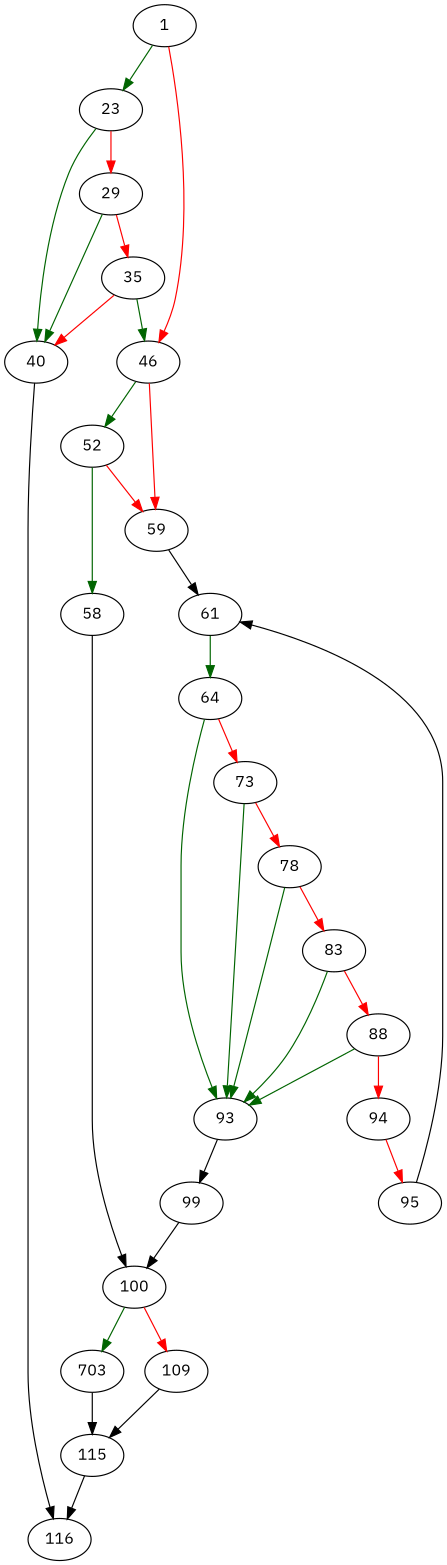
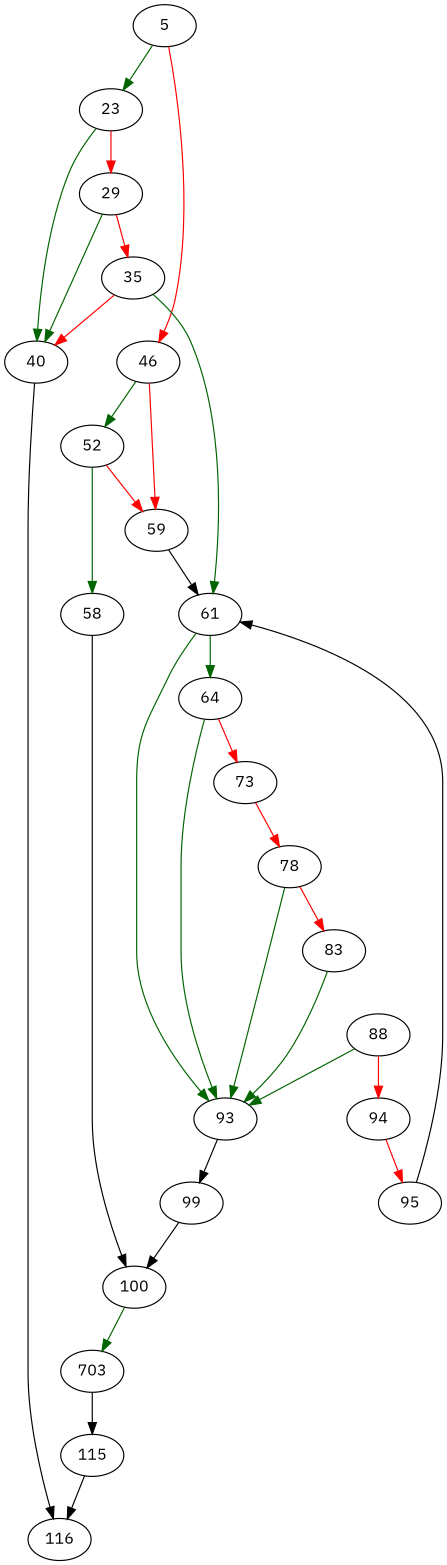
  strict digraph {
    fontname="IBM Plex Sans"
    node [fontname="IBM Plex Sans"]
    edge [color=darkgreen cond=true fontname="IBM Plex Sans"]
-   5 [entry=true label=1]
+   5 [entry=true]
    23
    46
    40
    29
    52
    59
    116
    35
    58
    61
    100
    64
    n14 [label=703]
-   109
    115
    93
    73
    99
    78
    83
    88
    94
    95
    5 -> 23
    5 -> 46 [color=red cond=false]
    23 -> 40
    23 -> 29 [color=red cond=false]
    46 -> 52
    46 -> 59 [color=red cond=false]
    40 -> 116 [color="" cond=""]
    29 -> 40
    29 -> 35 [color=red cond=false]
    52 -> 59 [color=red cond=false]
    52 -> 58
    59 -> 61 [color="" cond=""]
-   35 -> 46
+   35 -> 61
    35 -> 40 [color=red cond=false]
    58 -> 100 [color="" cond=""]
    61 -> 64
    100 -> n14
-   100 -> 109 [color=red cond=false]
    64 -> 93
    64 -> 73 [color=red cond=false]
    n14 -> 115 [color="" cond=""]
-   109 -> 115 [color="" cond=""]
    115 -> 116 [color="" cond=""]
    93 -> 99 [color="" cond=""]
-   73 -> 93
+   61 -> 93
    73 -> 78 [color=red cond=false]
    99 -> 100 [color="" cond=""]
    78 -> 93
    78 -> 83 [color=red cond=false]
    83 -> 93
-   83 -> 88 [color=red cond=false]
    88 -> 93
    88 -> 94 [color=red cond=false]
    94 -> 95 [color=red cond=""]
    95 -> 61 [color="" cond=""]
  }
